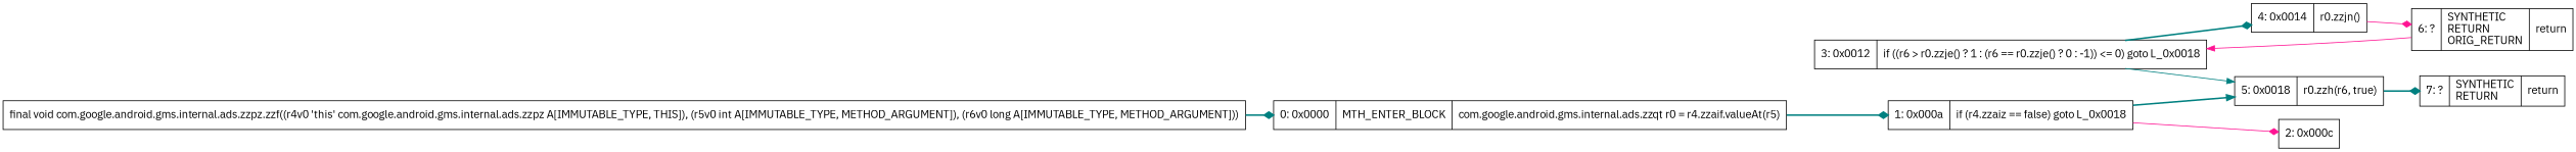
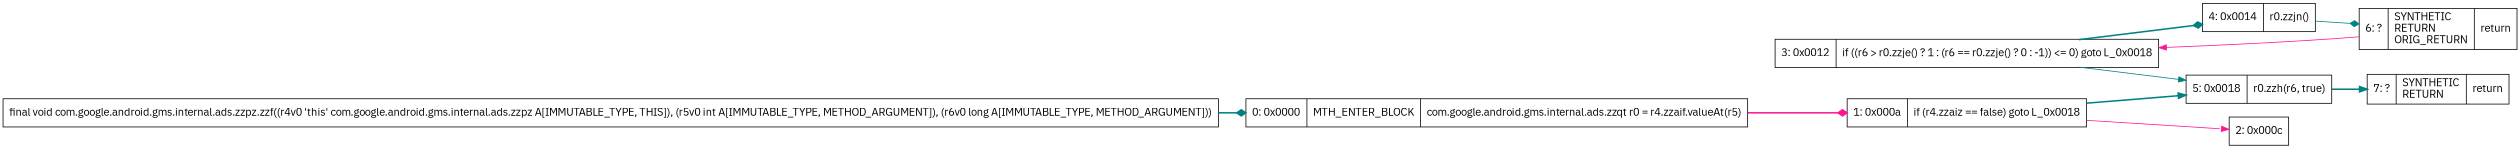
  digraph {
    fontname="IBM Plex Sans"
    rankdir=LR
    node [fontname="IBM Plex Sans" shape=record]
    edge [arrowhead=diamond color=teal fontname="IBM Plex Sans" style=bold]
    n1 [label="{0\:\ 0x0000|MTH_ENTER_BLOCK\l|com.google.android.gms.internal.ads.zzqt r0 = r4.zzaif.valueAt(r5)\l}"]
    n2 [label="{1\:\ 0x000a|if (r4.zzaiz == false) goto L_0x0018\l}"]
    n3 [label="{2\:\ 0x000c}"]
    n4 [label="{5\:\ 0x0018|r0.zzh(r6, true)\l}"]
    n5 [label="{7\:\ ?|SYNTHETIC\lRETURN\l|return\l}"]
    n6 [label="{3\:\ 0x0012|if ((r6 \> r0.zzje() ? 1 : (r6 == r0.zzje() ? 0 : \-1)) \<= 0) goto L_0x0018\l}"]
    n7 [label="{4\:\ 0x0014|r0.zzjn()\l}"]
    n8 [label="{6\:\ ?|SYNTHETIC\lRETURN\lORIG_RETURN\l|return\l}"]
    n9 [label="{final void com.google.android.gms.internal.ads.zzpz.zzf((r4v0 'this' com.google.android.gms.internal.ads.zzpz A[IMMUTABLE_TYPE, THIS]), (r5v0 int A[IMMUTABLE_TYPE, METHOD_ARGUMENT]), (r6v0 long A[IMMUTABLE_TYPE, METHOD_ARGUMENT])) }"]
-   n1 -> n2
-   n2 -> n3 [color=deeppink style=solid]
+   n1 -> n2 [color=deeppink]
+   n2 -> n3 [arrowhead=normal color=deeppink style=solid]
    n2 -> n4 [arrowhead=normal]
-   n4 -> n5
+   n4 -> n5 [arrowhead=normal]
    n6 -> n4 [arrowhead=normal style=solid]
    n6 -> n7
-   n7 -> n8 [color=deeppink style=solid]
+   n7 -> n8 [style=solid]
    n8 -> n6 [arrowhead=normal color=deeppink style=solid]
    n9 -> n1
  }
